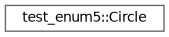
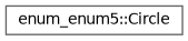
  digraph {
    rankdir=LR
-   n1 [color=grey40 fillcolor=white fontname=Helvetica fontsize=10 height=0.2 label="test_enum5::Circle" shape=box style=filled width=0.4]
+   n1 [color=grey40 fillcolor=white fontname=Helvetica fontsize=10 height=0.2 label="enum_enum5::Circle" shape=box style=filled width=0.4]
  }
